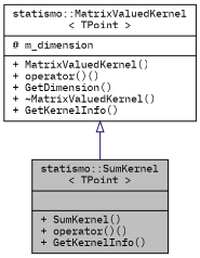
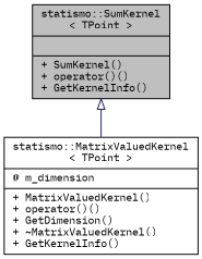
  digraph {
    fontname="IBM Plex Mono"
    node [color=black fontname="IBM Plex Mono" fontsize=10 shape=record style=filled]
    n1 [fillcolor=grey75 fontcolor=black height=0.2 label="{statismo::SumKernel\l\< TPoint \>\n||+ SumKernel()\l+ operator()()\l+ GetKernelInfo()\l}" width=0.4]
    n2 [fillcolor=white height=0.2 label="{statismo::MatrixValuedKernel\l\< TPoint \>\n|# m_dimension\l|+ MatrixValuedKernel()\l+ operator()()\l+ GetDimension()\l+ ~MatrixValuedKernel()\l+ GetKernelInfo()\l}" width=0.4]
-   n2 -> n1 [arrowtail=onormal color=midnightblue dir=back fontname="IBM Plex Mono" fontsize=10 labelfontname="FreeSans.ttf" labelfontsize=10 style=solid]
+   n1 -> n2 [arrowtail=onormal color=midnightblue dir=back fontname="IBM Plex Mono" fontsize=10 labelfontname="FreeSans.ttf" labelfontsize=10 style=solid]
  }
